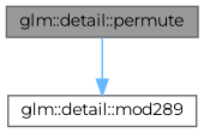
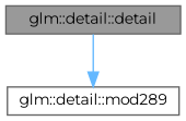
  digraph {
    rankdir=TB
    fontname=Montserrat
    node [fontname=Montserrat fontsize=10 shape=box style=filled]
-   n1 [color=gray40 fillcolor=grey60 fontcolor=black height=0.2 label="glm::detail::permute" width=0.4]
+   n1 [color=gray40 fillcolor=grey60 fontcolor=black height=0.2 label="glm::detail::detail" width=0.4]
    n2 [color=grey40 fillcolor=white height=0.2 label="glm::detail::mod289" width=0.4]
    n1 -> n2 [color=steelblue1 fontname=Montserrat fontsize=10 labelfontname=Helvetica labelfontsize=10 style=solid]
  }
